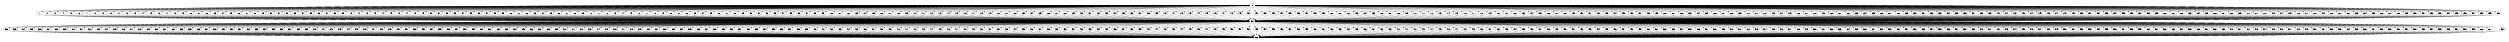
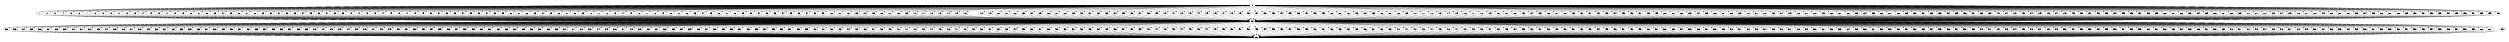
  digraph {
    0
    1
    2
    3
    4
    5
    6
    7
    8
    9
    10
    11
    12
    13
    14
    15
    16
    17
    18
    19
    20
    21
    22
    23
    24
    25
    26
    27
    28
    29
    30
    31
    32
    33
    34
    35
    36
    37
    38
    39
    40
    41
    42
    43
    44
    45
    46
    47
    48
    49
    50
    51
    52
    53
    54
    55
    56
    57
    58
    59
    60
    61
    62
    63
    64
    65
    66
    67
    68
    69
    70
    71
    72
    73
    74
    75
    76
    77
    78
    79
    80
    81
    82
    83
    84
    85
    86
    87
    88
    89
    90
    91
    92
    93
    94
    95
    96
    97
    98
    99
    100
    101
    102
    103
    104
    105
    106
    107
    108
    109
    110
    111
    112
    113
    114
    115
    116
-   117
    118
    119
    120
    121
    122
    123
    124
    125
    126
    127
    128
    129
    130
    131
    132
    133
    134
    135
    136
    137
    138
    139
    140
    141
    142
    143
    144
    145
    146
    147
    148
    149
    150
    151
    152
    153
    154
    155
    156
    157
    158
    159
    160
    161
    162
    163
    164
    165
    166
    167
    168
    169
    170
    171
    172
    173
    174
    175
    176
    177
    178
    179
    180
    181
    182
    183
    184
    185
    186
    187
    188
    189
    190
    191
    192
    193
    194
    195
    196
    197
    198
    199
    200
    201
    202
    203
    204
    205
    206
    207
    208
    209
    210
    211
    212
    213
    214
    215
    216
    217
    218
    219
    220
    221
    222
    223
    224
    225
    226
    227
    228
    229
    230
    231
    232
    233
    234
    235
    236
    237
    238
    239
    240
    241
    242
    243
    244
    245
    246
    247
    248
    249
    250
    251
    252
    253
    254
    255
    256
    257
    258
    259
    260
    261
    262
    263
    264
    265
    266
    267
    268
    269
    270
    271
    272
    273
    274
    275
    276
    277
    278
    279
    280
    281
    282
    283
    284
    285
    286
    287
    288
    289
    290
    291
    292
    293
    294
    295
    296
    297
    298
    299
    300
    301
    302
    303
    304
    305
    306
    307
    308
    309
    310
    311
    312
    313
    314
    315
    316
    317
    318
    319
    320
    321
    322
    323
    325
    326
    327
    328
    329
    330
    331
    332
    333
    334
    335
    336
    337
    338
    339
    340
    341
    342
    343
    344
    345
    346
    347
    348
    349
    350
    351
    352
    353
    354
    355
    356
    357
    358
    359
    360
    361
    362
    363
    364
    365
    366
    367
    368
    369
    370
    371
    372
    373
    374
    375
    376
    377
    378
    379
    380
    381
    382
    383
    384
    385
    386
    387
    388
    389
    390
    391
    392
    393
    394
    395
    396
    397
    398
    399
    400
    401
    402
    403
    404
    405
    406
    407
    408
    409
    410
    411
    412
    413
    414
    415
    416
    417
    418
    419
    420
    421
    422
    423
    424
    425
    426
    427
    428
    429
    430
    431
    432
    433
    434
    n435 [label=735]
    436
    437
    438
    439
    440
    441
    442
    443
    444
    445
    446
    447
    448
    449
    450
    451
    452
    453
    454
    455
    456
    457
    458
    459
    460
    461
    462
    463
    464
    465
    466
    467
    468
    469
    470
    471
    472
    473
    474
    475
    476
    477
    478
    479
    480
    481
    482
    483
    484
    485
    486
    487
    488
    489
    490
    491
    492
    493
    494
    495
    496
    497
    498
    499
    500
    501
    502
    503
    504
    505
    506
    507
    508
    509
    510
    511
    512
    513
    514
    515
    516
    517
    518
    519
    520
    521
    522
    523
    524
    525
    526
    527
    528
    529
    530
    531
    532
    533
    534
    535
    536
    537
    538
    539
    540
    541
    542
    543
    544
    545
    546
    547
    548
    549
    550
    551
    552
    553
    554
    555
    556
    557
    558
    559
    560
    561
    562
    563
    564
    565
    566
    567
    568
    569
    570
    571
    572
    573
    574
    575
    576
    577
    578
    579
    580
    581
    582
    583
    584
    585
    586
    587
    588
    589
    590
    591
    592
    593
    594
    595
    596
    597
    598
    599
    600
    601
    602
    324
    0 -> 1
    0 -> 2
    0 -> 3
    0 -> 4
    0 -> 5
    0 -> 6
    0 -> 7
    0 -> 8
    0 -> 9
    0 -> 10
    0 -> 11
    0 -> 12
    0 -> 13
    0 -> 14
    0 -> 15
    0 -> 16
    0 -> 17
    0 -> 18
    0 -> 19
    0 -> 20
    0 -> 21
    0 -> 22
    0 -> 23
    0 -> 24
    0 -> 25
    0 -> 26
    0 -> 27
    0 -> 28
    0 -> 29
    0 -> 30
    0 -> 31
    0 -> 32
    0 -> 33
    0 -> 34
    0 -> 35
    0 -> 36
    0 -> 37
    0 -> 38
    0 -> 39
    0 -> 40
    0 -> 41
    0 -> 42
    0 -> 43
    0 -> 44
    0 -> 45
    0 -> 46
    0 -> 47
    0 -> 48
    0 -> 49
    0 -> 50
    0 -> 51
    0 -> 52
    0 -> 53
    0 -> 54
    0 -> 55
    0 -> 56
    0 -> 57
    0 -> 58
    0 -> 59
    0 -> 60
    0 -> 61
    0 -> 62
    0 -> 63
    0 -> 64
    0 -> 65
    0 -> 66
    0 -> 67
    0 -> 68
    0 -> 69
    0 -> 70
    0 -> 71
    0 -> 72
    0 -> 73
    0 -> 74
    0 -> 75
    0 -> 76
    0 -> 77
    0 -> 78
    0 -> 79
    0 -> 80
    0 -> 81
    0 -> 82
    0 -> 83
    0 -> 84
    0 -> 85
    0 -> 86
    0 -> 87
    0 -> 88
    0 -> 89
    0 -> 90
    0 -> 91
    0 -> 92
    0 -> 93
    0 -> 94
    0 -> 95
    0 -> 96
    0 -> 97
    0 -> 98
    0 -> 99
    0 -> 100
    0 -> 101
    0 -> 102
    0 -> 103
    0 -> 104
    0 -> 105
    0 -> 106
    0 -> 107
    0 -> 108
    0 -> 109
    0 -> 110
    0 -> 111
    0 -> 112
    0 -> 113
    0 -> 114
    0 -> 115
    0 -> 116
-   0 -> 117
    0 -> 118
    0 -> 119
    0 -> 120
    0 -> 121
    0 -> 122
    0 -> 123
    0 -> 124
    0 -> 125
    0 -> 126
    0 -> 127
    0 -> 128
    0 -> 129
    0 -> 130
    0 -> 131
    0 -> 132
    0 -> 133
    0 -> 134
    0 -> 135
    0 -> 136
    0 -> 137
    0 -> 138
    0 -> 139
    0 -> 140
    0 -> 141
    0 -> 142
    0 -> 143
    0 -> 144
    0 -> 145
    0 -> 146
    0 -> 147
    0 -> 148
    0 -> 149
    0 -> 150
    0 -> 151
    0 -> 152
    0 -> 153
    0 -> 154
    0 -> 155
    0 -> 156
    0 -> 157
    0 -> 158
    0 -> 159
    0 -> 160
    0 -> 161
    0 -> 162
    0 -> 163
    0 -> 164
    0 -> 165
    0 -> 166
    0 -> 167
    0 -> 168
    0 -> 169
    0 -> 170
    0 -> 171
    0 -> 172
    0 -> 173
    0 -> 174
    0 -> 175
    0 -> 176
    0 -> 177
    0 -> 178
    0 -> 179
    0 -> 180
    0 -> 181
    0 -> 182
    0 -> 183
    0 -> 184
    0 -> 185
    0 -> 186
    0 -> 187
    0 -> 188
    0 -> 189
    0 -> 190
    0 -> 191
    0 -> 192
    0 -> 193
    0 -> 194
    0 -> 195
    0 -> 196
    0 -> 197
    0 -> 198
    0 -> 199
    0 -> 200
    0 -> 201
    0 -> 202
    0 -> 203
    0 -> 204
    0 -> 205
    0 -> 206
    0 -> 207
    0 -> 208
    0 -> 209
    0 -> 210
    0 -> 211
    0 -> 212
    0 -> 213
    0 -> 214
    0 -> 215
    0 -> 216
    0 -> 217
    0 -> 218
    0 -> 219
    0 -> 220
    0 -> 221
    0 -> 222
    0 -> 223
    0 -> 224
    0 -> 225
    0 -> 226
    0 -> 227
    0 -> 228
    0 -> 229
    0 -> 230
    0 -> 231
    0 -> 232
    0 -> 233
    0 -> 234
    0 -> 235
    0 -> 236
    0 -> 237
    0 -> 238
    0 -> 239
    0 -> 240
    0 -> 241
    0 -> 242
    0 -> 243
    0 -> 244
    0 -> 245
    0 -> 246
    0 -> 247
    0 -> 248
    0 -> 249
    0 -> 250
    0 -> 251
    0 -> 252
    0 -> 253
    0 -> 254
    0 -> 255
    0 -> 256
    0 -> 257
    0 -> 258
    0 -> 259
    0 -> 260
    0 -> 261
    0 -> 262
    0 -> 263
    0 -> 264
    0 -> 265
    0 -> 266
    0 -> 267
    0 -> 268
    0 -> 269
    0 -> 270
    0 -> 271
    0 -> 272
    0 -> 273
    0 -> 274
    0 -> 275
    0 -> 276
    0 -> 277
    0 -> 278
    0 -> 279
    0 -> 280
    0 -> 281
    0 -> 282
    0 -> 283
    0 -> 284
    0 -> 285
    0 -> 286
    0 -> 287
    0 -> 288
    0 -> 289
    0 -> 290
    0 -> 291
    0 -> 292
    0 -> 293
    0 -> 294
    0 -> 295
    0 -> 296
    0 -> 297
    0 -> 298
    0 -> 299
    0 -> 300
    1 -> 301
    2 -> 301
    3 -> 301
    4 -> 301
    5 -> 301
    6 -> 301
    7 -> 301
    8 -> 301
    9 -> 301
    10 -> 301
    11 -> 301
    12 -> 301
    13 -> 301
    14 -> 301
    15 -> 301
    16 -> 301
    17 -> 301
    18 -> 301
    19 -> 301
    20 -> 301
    21 -> 301
    22 -> 301
    23 -> 301
    24 -> 301
    25 -> 301
    26 -> 301
    27 -> 301
    28 -> 301
    29 -> 301
    30 -> 301
    31 -> 301
    32 -> 301
    33 -> 301
    34 -> 301
    35 -> 301
    36 -> 301
    37 -> 301
    38 -> 301
    39 -> 301
    40 -> 301
    41 -> 301
    42 -> 301
    43 -> 301
    44 -> 301
    45 -> 301
    46 -> 301
    47 -> 301
    48 -> 301
    49 -> 301
    50 -> 301
    51 -> 301
    52 -> 301
    53 -> 301
    54 -> 301
    55 -> 301
    56 -> 301
    57 -> 301
    58 -> 301
    59 -> 301
    60 -> 301
    61 -> 301
    62 -> 301
    63 -> 301
    64 -> 301
    65 -> 301
    66 -> 301
    67 -> 301
    68 -> 301
    69 -> 301
    70 -> 301
    71 -> 301
    72 -> 301
    73 -> 301
    74 -> 301
    75 -> 301
    76 -> 301
    77 -> 301
    78 -> 301
    79 -> 301
    80 -> 301
    81 -> 301
    82 -> 301
    83 -> 301
    84 -> 301
    85 -> 301
    86 -> 301
    87 -> 301
    88 -> 301
    89 -> 301
    90 -> 301
    91 -> 301
    92 -> 301
    93 -> 301
    94 -> 301
    95 -> 301
    96 -> 301
    97 -> 301
    98 -> 301
    99 -> 301
    100 -> 301
    101 -> 301
    102 -> 301
    103 -> 301
    104 -> 301
    105 -> 301
    106 -> 301
    107 -> 301
    108 -> 301
    109 -> 301
    110 -> 301
    111 -> 301
    112 -> 301
    113 -> 301
    114 -> 301
    115 -> 301
    116 -> 301
-   117 -> 301
    118 -> 301
    119 -> 301
    120 -> 301
    121 -> 301
    122 -> 301
    123 -> 301
    124 -> 301
    125 -> 301
    126 -> 301
    127 -> 301
    128 -> 301
    129 -> 301
    130 -> 301
    131 -> 301
    132 -> 301
    133 -> 301
    134 -> 301
    135 -> 301
    136 -> 301
    137 -> 301
    138 -> 301
    139 -> 301
    140 -> 301
    141 -> 301
    142 -> 301
    143 -> 301
    144 -> 301
    145 -> 301
    146 -> 301
    147 -> 301
    148 -> 301
    149 -> 301
    150 -> 301
    151 -> 301
    152 -> 301
    153 -> 301
    154 -> 301
    155 -> 301
    156 -> 301
    157 -> 301
    158 -> 301
    159 -> 301
    160 -> 301
    161 -> 301
    162 -> 301
    163 -> 301
    164 -> 301
    165 -> 301
    166 -> 301
    167 -> 301
    168 -> 301
    169 -> 301
    170 -> 301
    171 -> 301
    172 -> 301
    173 -> 301
    174 -> 301
    175 -> 301
    176 -> 301
    177 -> 301
    178 -> 301
    179 -> 301
    180 -> 301
    181 -> 301
    182 -> 301
    183 -> 301
    184 -> 301
    185 -> 301
    186 -> 301
    187 -> 301
    188 -> 301
    189 -> 301
    190 -> 301
    191 -> 301
    192 -> 301
    193 -> 301
    194 -> 301
    195 -> 301
    196 -> 301
    197 -> 301
    198 -> 301
    199 -> 301
    200 -> 301
    201 -> 301
    202 -> 301
    203 -> 301
    204 -> 301
    205 -> 301
    206 -> 301
    207 -> 301
    208 -> 301
    209 -> 301
    210 -> 301
    211 -> 301
    212 -> 301
    213 -> 301
    214 -> 301
    215 -> 301
    216 -> 301
    217 -> 301
    218 -> 301
    219 -> 301
    220 -> 301
    221 -> 301
    222 -> 301
    223 -> 301
    224 -> 301
    225 -> 301
    226 -> 301
    227 -> 301
    228 -> 301
    229 -> 301
    230 -> 301
    231 -> 301
    232 -> 301
    233 -> 301
    234 -> 301
    235 -> 301
    236 -> 301
    237 -> 301
    238 -> 301
    239 -> 301
    240 -> 301
    241 -> 301
    242 -> 301
    243 -> 301
    244 -> 301
    245 -> 301
    246 -> 301
    247 -> 301
    248 -> 301
    249 -> 301
    250 -> 301
    251 -> 301
    252 -> 301
    253 -> 301
    254 -> 301
    255 -> 301
    256 -> 301
    257 -> 301
    258 -> 301
    259 -> 301
    260 -> 301
    261 -> 301
    262 -> 301
    263 -> 301
    264 -> 301
    265 -> 301
    266 -> 301
    267 -> 301
    268 -> 301
    269 -> 301
    270 -> 301
    271 -> 301
    272 -> 301
    273 -> 301
    274 -> 301
    275 -> 301
    276 -> 301
    277 -> 301
    278 -> 301
    279 -> 301
    280 -> 301
    281 -> 301
    282 -> 301
    283 -> 301
    284 -> 301
    285 -> 301
    286 -> 301
    287 -> 301
    288 -> 301
    289 -> 301
    290 -> 301
    291 -> 301
    292 -> 301
    293 -> 301
    294 -> 301
    295 -> 301
    296 -> 301
    297 -> 301
    298 -> 301
    299 -> 301
    300 -> 301
    301 -> 302
    301 -> 303
    301 -> 304
    301 -> 305
    301 -> 306
    301 -> 307
    301 -> 308
    301 -> 309
    301 -> 310
    301 -> 311
    301 -> 312
    301 -> 313
    301 -> 314
    301 -> 315
    301 -> 316
    301 -> 317
    301 -> 318
    301 -> 319
    301 -> 320
    301 -> 321
    301 -> 322
    301 -> 323
    301 -> 325
    301 -> 326
    301 -> 327
    301 -> 328
    301 -> 329
    301 -> 330
    301 -> 331
    301 -> 332
    301 -> 333
    301 -> 334
    301 -> 335
    301 -> 336
    301 -> 337
    301 -> 338
    301 -> 339
    301 -> 340
    301 -> 341
    301 -> 342
    301 -> 343
    301 -> 344
    301 -> 345
    301 -> 346
    301 -> 347
    301 -> 348
    301 -> 349
    301 -> 350
    301 -> 351
    301 -> 352
    301 -> 353
    301 -> 354
    301 -> 355
    301 -> 356
    301 -> 357
    301 -> 358
    301 -> 359
    301 -> 360
    301 -> 361
    301 -> 362
    301 -> 363
    301 -> 364
    301 -> 365
    301 -> 366
    301 -> 367
    301 -> 368
    301 -> 369
    301 -> 370
    301 -> 371
    301 -> 372
    301 -> 373
    301 -> 374
    301 -> 375
    301 -> 376
    301 -> 377
    301 -> 378
    301 -> 379
    301 -> 380
    301 -> 381
    301 -> 382
    301 -> 383
    301 -> 384
    301 -> 385
    301 -> 386
    301 -> 387
    301 -> 388
    301 -> 389
    301 -> 390
    301 -> 391
    301 -> 392
    301 -> 393
    301 -> 394
    301 -> 395
    301 -> 396
    301 -> 397
    301 -> 398
    301 -> 399
    301 -> 400
    301 -> 401
    301 -> 402
    301 -> 403
    301 -> 404
    301 -> 405
    301 -> 406
    301 -> 407
    301 -> 408
    301 -> 409
    301 -> 410
    301 -> 411
    301 -> 412
    301 -> 413
    301 -> 414
    301 -> 415
    301 -> 416
    301 -> 417
    301 -> 418
    301 -> 419
    301 -> 420
    301 -> 421
    301 -> 422
    301 -> 423
    301 -> 424
    301 -> 425
    301 -> 426
    301 -> 427
    301 -> 428
    301 -> 429
    301 -> 430
    301 -> 431
    301 -> 432
    301 -> 433
    301 -> 434
    301 -> n435
    301 -> 436
    301 -> 437
    301 -> 438
    301 -> 439
    301 -> 440
    301 -> 441
    301 -> 442
    301 -> 443
    301 -> 444
    301 -> 445
    301 -> 446
    301 -> 447
    301 -> 448
    301 -> 449
    301 -> 450
    301 -> 451
    301 -> 452
    301 -> 453
    301 -> 454
    301 -> 455
    301 -> 456
    301 -> 457
    301 -> 458
    301 -> 459
    301 -> 460
    301 -> 461
    301 -> 462
    301 -> 463
    301 -> 464
    301 -> 465
    301 -> 466
    301 -> 467
    301 -> 468
    301 -> 469
    301 -> 470
    301 -> 471
    301 -> 472
    301 -> 473
    301 -> 474
    301 -> 475
    301 -> 476
    301 -> 477
    301 -> 478
    301 -> 479
    301 -> 480
    301 -> 481
    301 -> 482
    301 -> 483
    301 -> 484
    301 -> 485
    301 -> 486
    301 -> 487
    301 -> 488
    301 -> 489
    301 -> 490
    301 -> 491
    301 -> 492
    301 -> 493
    301 -> 494
    301 -> 495
    301 -> 496
    301 -> 497
    301 -> 498
    301 -> 499
    301 -> 500
    301 -> 501
    301 -> 502
    301 -> 503
    301 -> 504
    301 -> 505
    301 -> 506
    301 -> 507
    301 -> 508
    301 -> 509
    301 -> 510
    301 -> 511
    301 -> 512
    301 -> 513
    301 -> 514
    301 -> 515
    301 -> 516
    301 -> 517
    301 -> 518
    301 -> 519
    301 -> 520
    301 -> 521
    301 -> 522
    301 -> 523
    301 -> 524
    301 -> 525
    301 -> 526
    301 -> 527
    301 -> 528
    301 -> 529
    301 -> 530
    301 -> 531
    301 -> 532
    301 -> 533
    301 -> 534
    301 -> 535
    301 -> 536
    301 -> 537
    301 -> 538
    301 -> 539
    301 -> 540
    301 -> 541
    301 -> 542
    301 -> 543
    301 -> 544
    301 -> 545
    301 -> 546
    301 -> 547
    301 -> 548
    301 -> 549
    301 -> 550
    301 -> 551
    301 -> 552
    301 -> 553
    301 -> 554
    301 -> 555
    301 -> 556
    301 -> 557
    301 -> 558
    301 -> 559
    301 -> 560
    301 -> 561
    301 -> 562
    301 -> 563
    301 -> 564
    301 -> 565
    301 -> 566
    301 -> 567
    301 -> 568
    301 -> 569
    301 -> 570
    301 -> 571
    301 -> 572
    301 -> 573
    301 -> 574
    301 -> 575
    301 -> 576
    301 -> 577
    301 -> 578
    301 -> 579
    301 -> 580
    301 -> 581
    301 -> 582
    301 -> 583
    301 -> 584
    301 -> 585
    301 -> 586
    301 -> 587
    301 -> 588
    301 -> 589
    301 -> 590
    301 -> 591
    301 -> 592
    301 -> 593
    301 -> 594
    301 -> 595
    301 -> 596
    301 -> 597
    301 -> 598
    301 -> 599
    301 -> 600
    301 -> 601
    301 -> 602
    302 -> 602
    303 -> 602
    304 -> 602
    305 -> 602
    306 -> 602
    307 -> 602
    308 -> 602
    309 -> 602
    310 -> 602
    311 -> 602
    312 -> 602
    313 -> 602
    314 -> 602
    315 -> 602
    316 -> 602
    317 -> 602
    318 -> 602
    319 -> 602
    320 -> 602
    321 -> 602
    322 -> 602
    323 -> 602
    325 -> 602
    326 -> 602
    327 -> 602
    328 -> 602
    329 -> 602
    330 -> 602
    331 -> 602
    332 -> 602
    333 -> 602
    334 -> 602
    335 -> 602
    336 -> 602
    337 -> 602
    338 -> 602
    339 -> 602
    340 -> 602
    341 -> 602
    342 -> 602
    343 -> 602
    344 -> 602
    345 -> 602
    346 -> 602
    347 -> 602
    348 -> 602
    349 -> 602
    350 -> 602
    351 -> 602
    352 -> 602
    353 -> 602
    354 -> 602
    355 -> 602
    356 -> 602
    357 -> 602
    358 -> 602
    359 -> 602
    360 -> 602
    361 -> 602
    362 -> 602
    363 -> 602
    364 -> 602
    365 -> 602
    366 -> 602
    367 -> 602
    368 -> 602
    369 -> 602
    370 -> 602
    371 -> 602
    372 -> 602
    373 -> 602
    374 -> 602
    375 -> 602
    376 -> 602
    377 -> 602
    378 -> 602
    379 -> 602
    380 -> 602
    381 -> 602
    382 -> 602
    383 -> 602
    384 -> 602
    385 -> 602
    386 -> 602
    387 -> 602
    388 -> 602
    389 -> 602
    390 -> 602
    391 -> 602
    392 -> 602
    393 -> 602
    394 -> 602
    395 -> 602
    396 -> 602
    397 -> 602
    398 -> 602
    399 -> 602
    400 -> 602
    401 -> 602
    402 -> 602
    403 -> 602
    404 -> 602
    405 -> 602
    406 -> 602
    407 -> 602
    408 -> 602
    409 -> 602
    410 -> 602
    411 -> 602
    412 -> 602
    413 -> 602
    414 -> 602
    415 -> 602
    416 -> 602
    417 -> 602
    418 -> 602
    419 -> 602
    420 -> 602
    421 -> 602
    422 -> 602
    423 -> 602
    424 -> 602
    425 -> 602
    426 -> 602
    427 -> 602
    428 -> 602
    429 -> 602
    430 -> 602
    431 -> 602
    432 -> 602
    433 -> 602
    434 -> 602
    n435 -> 602
    436 -> 602
    437 -> 602
    438 -> 602
    439 -> 602
    440 -> 602
    441 -> 602
    442 -> 602
    443 -> 602
    444 -> 602
    445 -> 602
    446 -> 602
    447 -> 602
    448 -> 602
    449 -> 602
    450 -> 602
    451 -> 602
    452 -> 602
    453 -> 602
    454 -> 602
    455 -> 602
    456 -> 602
    457 -> 602
    458 -> 602
    459 -> 602
    460 -> 602
    461 -> 602
    462 -> 602
    463 -> 602
    464 -> 602
    465 -> 602
    466 -> 602
    467 -> 602
    468 -> 602
    469 -> 602
    470 -> 602
    471 -> 602
    472 -> 602
    473 -> 602
    474 -> 602
    475 -> 602
    476 -> 602
    477 -> 602
    478 -> 602
    479 -> 602
    480 -> 602
    481 -> 602
    482 -> 602
    483 -> 602
    484 -> 602
    485 -> 602
    486 -> 602
    487 -> 602
    488 -> 602
    489 -> 602
    490 -> 602
    491 -> 602
    492 -> 602
    493 -> 602
    494 -> 602
    495 -> 602
    496 -> 602
    497 -> 602
    498 -> 602
    499 -> 602
    500 -> 602
    501 -> 602
    502 -> 602
    503 -> 602
    504 -> 602
    505 -> 602
    506 -> 602
    507 -> 602
    508 -> 602
    509 -> 602
    510 -> 602
    511 -> 602
    512 -> 602
    513 -> 602
    514 -> 602
    515 -> 602
    516 -> 602
    517 -> 602
    518 -> 602
    519 -> 602
    520 -> 602
    521 -> 602
    522 -> 602
    523 -> 602
    524 -> 602
    525 -> 602
    526 -> 602
    527 -> 602
    528 -> 602
    529 -> 602
    530 -> 602
    531 -> 602
    532 -> 602
    533 -> 602
    534 -> 602
    535 -> 602
    536 -> 602
    537 -> 602
    538 -> 602
    539 -> 602
    540 -> 602
    541 -> 602
    542 -> 602
    543 -> 602
    544 -> 602
    545 -> 602
    546 -> 602
    547 -> 602
    548 -> 602
    549 -> 602
    550 -> 602
    551 -> 602
    552 -> 602
    553 -> 602
    554 -> 602
    555 -> 602
    556 -> 602
    557 -> 602
    558 -> 602
    559 -> 602
    560 -> 602
    561 -> 602
    562 -> 602
    563 -> 602
    564 -> 602
    565 -> 602
    566 -> 602
    567 -> 602
    568 -> 602
    569 -> 602
    570 -> 602
    571 -> 602
    572 -> 602
    573 -> 602
    574 -> 602
    575 -> 602
    576 -> 602
    577 -> 602
    578 -> 602
    579 -> 602
    580 -> 602
    581 -> 602
    582 -> 602
    583 -> 602
    584 -> 602
    585 -> 602
    586 -> 602
    587 -> 602
    588 -> 602
    589 -> 602
    590 -> 602
    591 -> 602
    592 -> 602
    593 -> 602
    594 -> 602
    595 -> 602
    596 -> 602
    597 -> 602
    598 -> 602
    599 -> 602
    600 -> 602
    601 -> 602
    324 -> 602
  }
